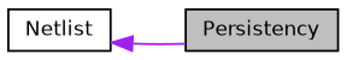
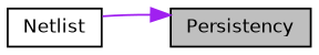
  digraph {
    rankdir=LR
    node [color=black fontname=Helvetica fontsize=10 shape=record style=filled]
    n1 [fillcolor=white height=0.2 label=Netlist width=0.4]
    n2 [fillcolor=grey75 fontcolor=black height=0.2 label=Persistency width=0.4]
-   n1 -> n2 [dir=back fontname=Helvetica fontsize=10 labelfontname=Helvetica labelfontsize=10 shape=plaintext style=solid color=purple]
+   n2 -> n1 [dir=back fontname=Helvetica fontsize=10 labelfontname=Helvetica labelfontsize=10 shape=plaintext style=solid color=purple]
  }
